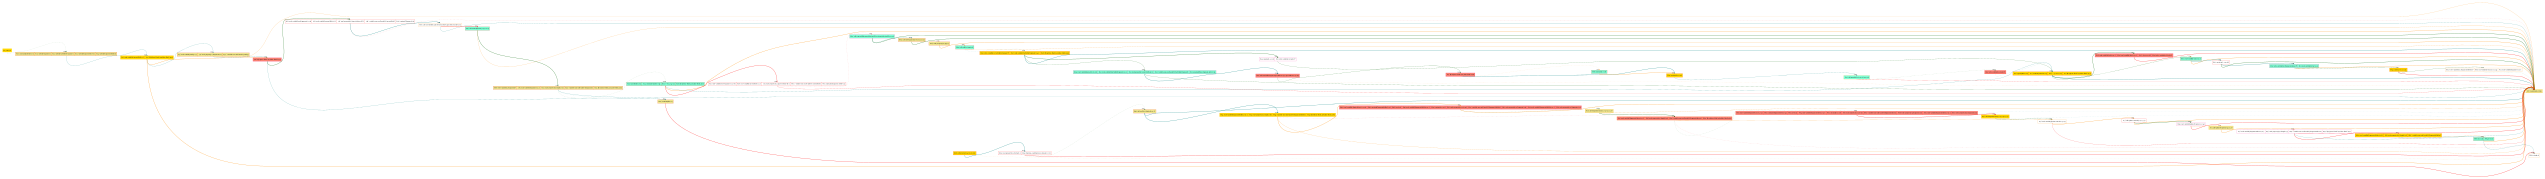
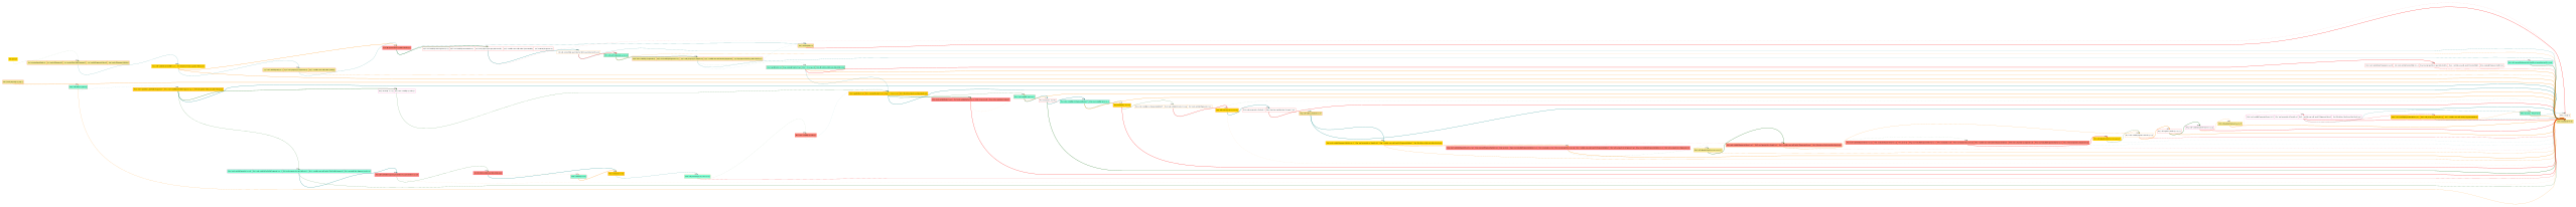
  digraph {
    fontname="Playfair Display"
    rankdir=LR
    node [color=red fillcolor=white fontname="Playfair Display" shape=record style=filled]
    edge [arrowhead=tee color=teal fontname="Playfair Display" headport=n style=bold tailport=s]
    BB_entry178 [color=darkorange fillcolor=gold shape=none]
    n2 [fillcolor=khaki label="{8770: constant[undefined,v1]|8771: vardecl['fragments']|8772: vardecl['lastVisibleFragment']|8773: vardecl['fragmentsShown']|8774: vardecl['fragmentsHidden']}"]
    n3 [color=darkorange fillcolor=gold label="{8775: read-variable['currentSlide',v2,-]|8776: if[v2](true-block:2949,false-block:2950)}"]
    n4 [color=deeppink fillcolor=salmon label="{8780: if[v2](true-block:2951,false-block:2993)}"]
    n5 [fillcolor=khaki label="{8777: read-variable['config',v3,-]|8778: read-property[v3,'fragments',v2]|8779: \<variable-non-null-undef\>['config']}"]
    n6 [color=darkorange fillcolor=khaki label="{8887: exceptional-return}"]
    n7 [label="{8781: read-variable['sortFragments',v5,v4]|8782: read-variable['currentSlide',v8,-]|8783: read-property[v8,'querySelectorAll',-]|8784: \<variable-non-null-undef\>['currentSlide']|8785: constant[\".fragment\",v9]}"]
    n8 [fillcolor=khaki label="{8885: constant[false,v1]}"]
    n9 [color=darkorange label="{8786: call-currentSlide.querySelectorAll [v8,'querySelectorAll',v9,v6]}"]
    n10 [color=darkorange label="{8886: return[v1]}"]
    n11 [fillcolor=aquamarine label="{8787: call-sortFragments [v4,v5,v6,v3]}"]
    n12 [color=deeppink fillcolor=khaki label="{8788: write-variable[v3,'fragments']*|8789: read-variable['fragments',v11,-]|8790: read-property[v11,'length',v10]|8791: \<variable-non-null-undef\>['fragments']|8792: if[v10](true-block:2955,false-block:2993)}"]
    n13 [fillcolor=aquamarine label="{8793: typeof['index',v13]|8794: constant[\"number\",v14]|8795: !==[v13,v14,v12]|8796: if[v12](true-block:2956,false-block:2970)}"]
    n14 [label="{8797: read-variable['sortFragments',v19,v18]|8798: read-variable['currentSlide',v22,-]|8799: read-property[v22,'querySelectorAll',-]|8800: \<variable-non-null-undef\>['currentSlide']|8801: constant[\".fragment.visible\",v23]}"]
    n15 [fillcolor=gold label="{8822: typeof['offset',v16]|8823: constant[\"number\",v17]|8824: ===[v16,v17,v15]|8825: if[v15](true-block:2971,false-block:2972)}"]
    n16 [color=deeppink fillcolor=aquamarine label="{8802: call-currentSlide.querySelectorAll [v22,'querySelectorAll',v23,v20]}"]
    n17 [color=deeppink fillcolor=salmon label="{8826: read-variable['index',v19,-]|8827: read-variable['offset',v20,-]|8828: +[v19,v20,v18]|8829: write-variable[v18,'index']*}"]
    n18 [fillcolor=aquamarine label="{8830: read-variable['Array',v19,-]}"]
-   n19 [color=deeppink fillcolor=khaki label="{8803: call-sortFragments [v18,v19,v20,v17]}"]
    n20 [label="{8831: construct [-,v19,v18]}"]
    n21 [fillcolor=khaki label="{8804: read-property[v17,'pop',-]}"]
    n22 [fillcolor=aquamarine label="{8805: call-null [v17,'pop',v15]}"]
    n23 [color=deeppink fillcolor=gold label="{8806: write-variable[v15,'lastVisibleFragment']*|8807: read-variable['lastVisibleFragment',v24,-]|8808: if[v24](true-block:2962,false-block:2963)}"]
    n24 [color=deeppink fillcolor=aquamarine label="{8809: read-variable['parseInt',v27,v26]|8810: read-variable['lastVisibleFragment',v30,-]|8811: read-property[v30,'getAttribute',-]|8812: \<variable-non-null-undef\>['lastVisibleFragment']|8813: constant[\"data-fragment-index\",v31]}"]
    n25 [color=deeppink label="{8814: constant[-1.0,v25]|8815: write-variable[v25,'index']*}"]
    n26 [color=deeppink fillcolor=salmon label="{8816: call-lastVisibleFragment.getAttribute [v30,'getAttribute',v31,v28]}"]
    n27 [color=deeppink fillcolor=salmon label="{8817: if[v28](true-block:2967,false-block:2966)}"]
    n28 [fillcolor=gold label="{8819: constant[10.0,v29]}"]
    n29 [fillcolor=aquamarine label="{8818: constant[0.0,v28]}"]
    n30 [color=darkorange fillcolor=aquamarine label="{8820: call-parseInt [v26,v27,v28,v29,v25]}"]
    n31 [fillcolor=salmon label="{8821: write-variable[v25,'index']*}"]
    n32 [color=deeppink fillcolor=aquamarine label="{8832: write-variable[v18,'fragmentsShown']*|8833: read-variable['Array',v21,-]}"]
    n33 [fillcolor=gold label="{8834: construct [-,v21,v20]}"]
    n34 [color=darkorange label="{8835: write-variable[v20,'fragmentsHidden']*|8836: read-variable['toArray',v25,v24]|8837: read-variable['fragments',v26,-]}"]
    n35 [fillcolor=gold label="{8838: call-toArray [v24,v25,v26,v23]}"]
    n36 [label="{8839: read-property[v23,'forEach',-]|8840: function-expr[function ( element i ),v27]}"]
    n37 [fillcolor=khaki label="{8841: call-null [v23,'forEach',v27,-]*}"]
    n38 [color=darkorange fillcolor=gold label="{8842: read-variable['fragmentsHidden',v29,-]|8843: read-property[v29,'length',v28]|8844: \<variable-non-null-undef\>['fragmentsHidden']|8845: if[v28](true-block:2981,false-block:2983)}"]
    n39 [color=deeppink fillcolor=salmon label="{8846: read-variable['dispatchEvent',v31,v30]|8847: constant[\"fragmenthidden\",v32]|8848: new[v33]|8849: read-variable['fragmentsHidden',v35,-]|8850: constant[0.0,v36]|8851: read-property[v35,v36,v34]|8852: \<variable-non-null-undef\>['fragmentsHidden']|8853: write-property[v33,'fragment',v34]|8854: read-variable['fragmentsHidden',v37,-]|8855: write-property[v33,'fragments',v37]}"]
    n40 [color=darkorange fillcolor=salmon label="{8857: read-variable['fragmentsShown',v31,-]|8858: read-property[v31,'length',v30]|8859: \<variable-non-null-undef\>['fragmentsShown']|8860: if[v30](true-block:2984,false-block:2986)}"]
    n41 [color=darkorange fillcolor=khaki label="{8856: call-dispatchEvent [v30,v31,v32,v33,-]*}"]
    n42 [fillcolor=salmon label="{8861: read-variable['dispatchEvent',v33,v32]|8862: constant[\"fragmentshown\",v34]|8863: new[v35]|8864: read-variable['fragmentsShown',v37,-]|8865: constant[0.0,v38]|8866: read-property[v37,v38,v36]|8867: \<variable-non-null-undef\>['fragmentsShown']|8868: write-property[v35,'fragment',v36]|8869: read-variable['fragmentsShown',v39,-]|8870: write-property[v35,'fragments',v39]}"]
    n43 [color=darkorange label="{8872: read-variable['updateControls',v33,v32]}"]
    n44 [color=darkorange fillcolor=gold label="{8871: call-dispatchEvent [v32,v33,v34,v35,-]*}"]
    n45 [label="{8873: call-updateControls [v32,v33,-]*}"]
    n46 [color=deeppink label="{8874: read-variable['updateProgress',v35,v34]}"]
    n47 [color=darkorange fillcolor=khaki label="{8875: call-updateProgress [v34,v35,-]*}"]
    n48 [color=deeppink label="{8876: read-variable['fragmentsShown',v38,-]|8877: read-property[v38,'length',v37]|8878: \<variable-non-null-undef\>['fragmentsShown']|8879: if[v37](true-block:2992,false-block:2991)}"]
    n49 [fillcolor=aquamarine label="{8883: ![v37,v36]|8884: ![v36,v1]}"]
    n50 [fillcolor=gold label="{8880: read-variable['fragmentsHidden',v38,-]|8881: read-property[v38,'length',v37]|8882: \<variable-non-null-undef\>['fragmentsHidden']}"]
    BB_entry178 -> n2 [color=darkgreen headlabel="    2947" style=dotted]
    n2 -> n3 [headlabel="      2948" style=solid]
    n3 -> n4 [arrowhead=onormal color=darkorange headlabel="      2950"]
    n3 -> n5 [headlabel="      2949" style=solid]
    n3 -> n6 [color=darkorange headlabel="      2995"]
    n4 -> n7 [arrowhead=onormal color=darkgreen headlabel="      2951"]
    n4 -> n8 [arrowhead=onormal headlabel="      2993" style=solid]
    n5 -> n4 [arrowhead=onormal style=solid]
    n5 -> n6 [arrowhead=onormal color=darkorange style=solid]
    n7 -> n6 [color=red style=dotted]
    n7 -> n9 [arrowhead=onormal headlabel="      2952"]
    n8 -> n10 [arrowhead=onormal color=red]
    n9 -> n6 [style=solid]
    n9 -> n11 [color=red headlabel="      2953"]
    n11 -> n6 [arrowhead=onormal color=darkorange style=solid]
    n11 -> n12 [arrowhead=onormal color=darkgreen headlabel="      2954"]
    n12 -> n6 [style=solid]
    n12 -> n8 [style=dotted]
    n12 -> n13 [arrowhead=onormal color=darkgreen headlabel="      2955" style=dotted]
    n13 -> n6 [arrowhead=onormal color=darkorange]
    n13 -> n14 [arrowhead=onormal color=red headlabel="      2956"]
    n13 -> n15 [arrowhead=onormal headlabel="      2970" style=solid]
    n14 -> n6 [arrowhead=onormal color=red style=solid]
    n14 -> n16 [arrowhead=onormal color=red headlabel="      2957" style=dotted]
    n15 -> n6 [arrowhead=onormal]
    n15 -> n17 [color=darkgreen headlabel="      2971"]
    n15 -> n18 [arrowhead=onormal color=darkgreen headlabel="      2972" style=solid]
    n16 -> n6 [arrowhead=onormal color=darkgreen]
-   n16 -> n19 [headlabel="      2958" style=solid]
    n17 -> n6 [arrowhead=onormal color=red]
    n17 -> n18 [color=darkorange style=dotted]
    n18 -> n6 [arrowhead=onormal color=darkorange]
    n18 -> n20 [arrowhead=onormal headlabel="      2973"]
-   n19 -> n6 [color=darkgreen]
-   n19 -> n21 [arrowhead=onormal color=darkorange headlabel="      2959" style=dotted]
    n20 -> n6 [color=darkgreen]
    n20 -> n32 [arrowhead=onormal headlabel="      2974"]
    n21 -> n6 [arrowhead=onormal color=darkorange]
    n21 -> n22 [color=darkorange headlabel="      2960" style=dotted]
    n22 -> n6 [color=darkorange style=solid]
    n22 -> n23 [arrowhead=onormal headlabel="      2961" style=dotted]
    n23 -> n6
    n23 -> n24 [color=darkgreen headlabel="      2962" style=solid]
    n23 -> n25 [color=darkgreen headlabel="      2963"]
    n24 -> n6 [arrowhead=onormal color=darkgreen style=solid]
    n24 -> n26 [headlabel="      2964"]
    n25 -> n15 [color=darkgreen style=solid]
    n26 -> n6 [arrowhead=onormal color=darkorange style=dotted]
    n26 -> n27 [color=darkgreen headlabel="      2965" style=solid]
    n27 -> n28 [arrowhead=onormal headlabel="      2967"]
    n27 -> n29 [color=darkorange headlabel="      2966" style=dotted]
    n28 -> n30 [headlabel="      2968" style=solid]
    n29 -> n28 [arrowhead=onormal color=darkorange]
    n30 -> n6 [arrowhead=onormal color=red style=solid]
    n30 -> n31 [color=darkgreen headlabel="      2969" style=dotted]
    n31 -> n15 [arrowhead=onormal style=dotted]
    n32 -> n6 [color=darkorange]
    n32 -> n33 [arrowhead=onormal color=darkgreen headlabel="      2975" style=solid]
    n33 -> n6 [color=red]
    n33 -> n34 [arrowhead=onormal color=darkgreen headlabel="      2976" style=solid]
    n34 -> n6 [color=darkgreen style=dotted]
+   n34 -> n35 [arrowhead=onormal color=red headlabel="      2977"]
    n35 -> n6 [color=darkorange style=dotted]
    n35 -> n36 [headlabel="      2978"]
    n36 -> n6 [color=red]
    n36 -> n37 [color=darkgreen headlabel="      2979" style=dotted]
    n37 -> n6
    n37 -> n38 [headlabel="      2980"]
    n38 -> n6 [arrowhead=onormal color=darkorange style=solid]
    n38 -> n39 [color=darkorange headlabel="      2981"]
    n38 -> n40 [color=red headlabel="      2983" style=dotted]
    n39 -> n6 [color=darkorange]
    n39 -> n41 [color=darkgreen headlabel="      2982" style=dotted]
    n40 -> n6 [color=red style=dotted]
    n40 -> n42 [arrowhead=onormal color=darkgreen headlabel="      2984" style=dotted]
    n40 -> n43 [color=darkorange headlabel="      2986" style=solid]
    n41 -> n6 [arrowhead=onormal color=darkorange style=solid]
    n41 -> n40 [color=darkgreen]
    n42 -> n6 [style=dotted]
    n42 -> n44 [color=red headlabel="      2985"]
    n43 -> n6 [arrowhead=onormal color=red style=solid]
    n43 -> n45 [arrowhead=onormal color=darkorange headlabel="      2987"]
    n44 -> n6 [style=dotted]
    n44 -> n43 [arrowhead=onormal color=darkgreen style=solid]
    n45 -> n6 [arrowhead=onormal color=darkorange]
    n45 -> n46 [color=darkgreen headlabel="      2988"]
    n46 -> n6 [color=red]
    n46 -> n47 [arrowhead=onormal color=darkorange headlabel="      2989" style=solid]
    n47 -> n6 [arrowhead=onormal color=darkorange]
    n47 -> n48 [color=red headlabel="      2990" style=dotted]
    n48 -> n6 [arrowhead=onormal color=red]
    n48 -> n49 [arrowhead=onormal headlabel="      2992" style=solid]
    n48 -> n50 [color=red headlabel="      2991" style=solid]
    n49 -> n6 [color=darkorange]
    n49 -> n10 [headlabel="      2994" style=solid]
    n50 -> n6 [style=solid]
    n50 -> n49 [arrowhead=onormal color=darkorange style=solid]
  }
